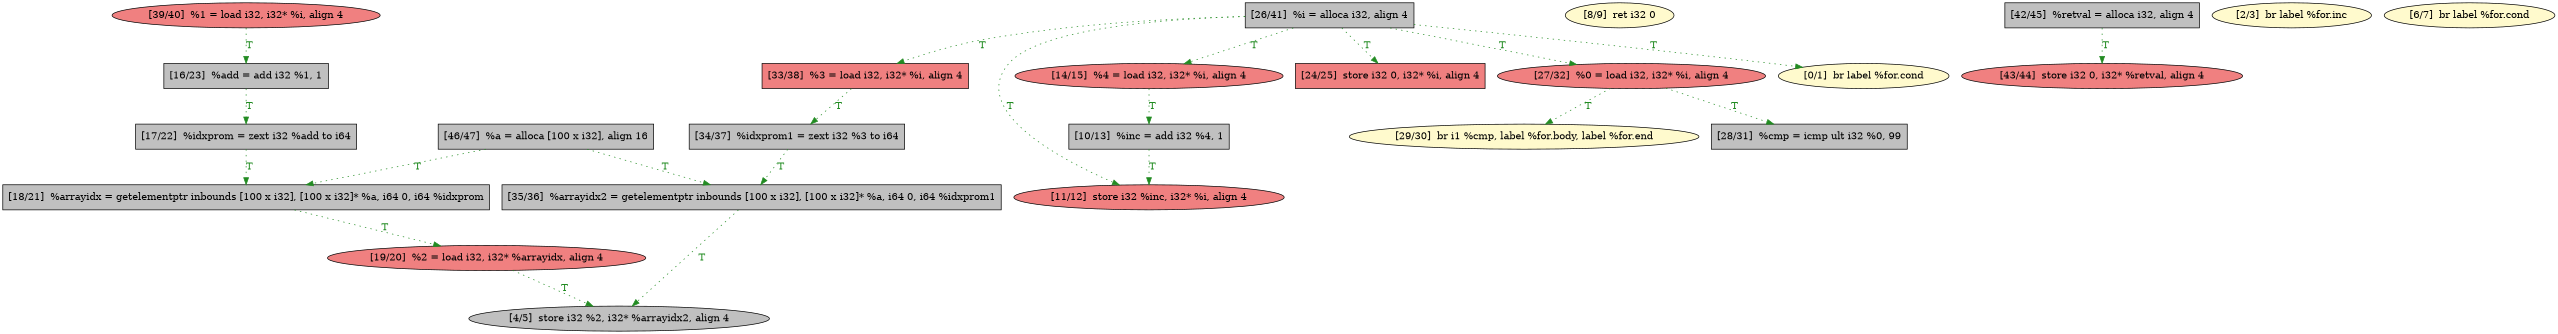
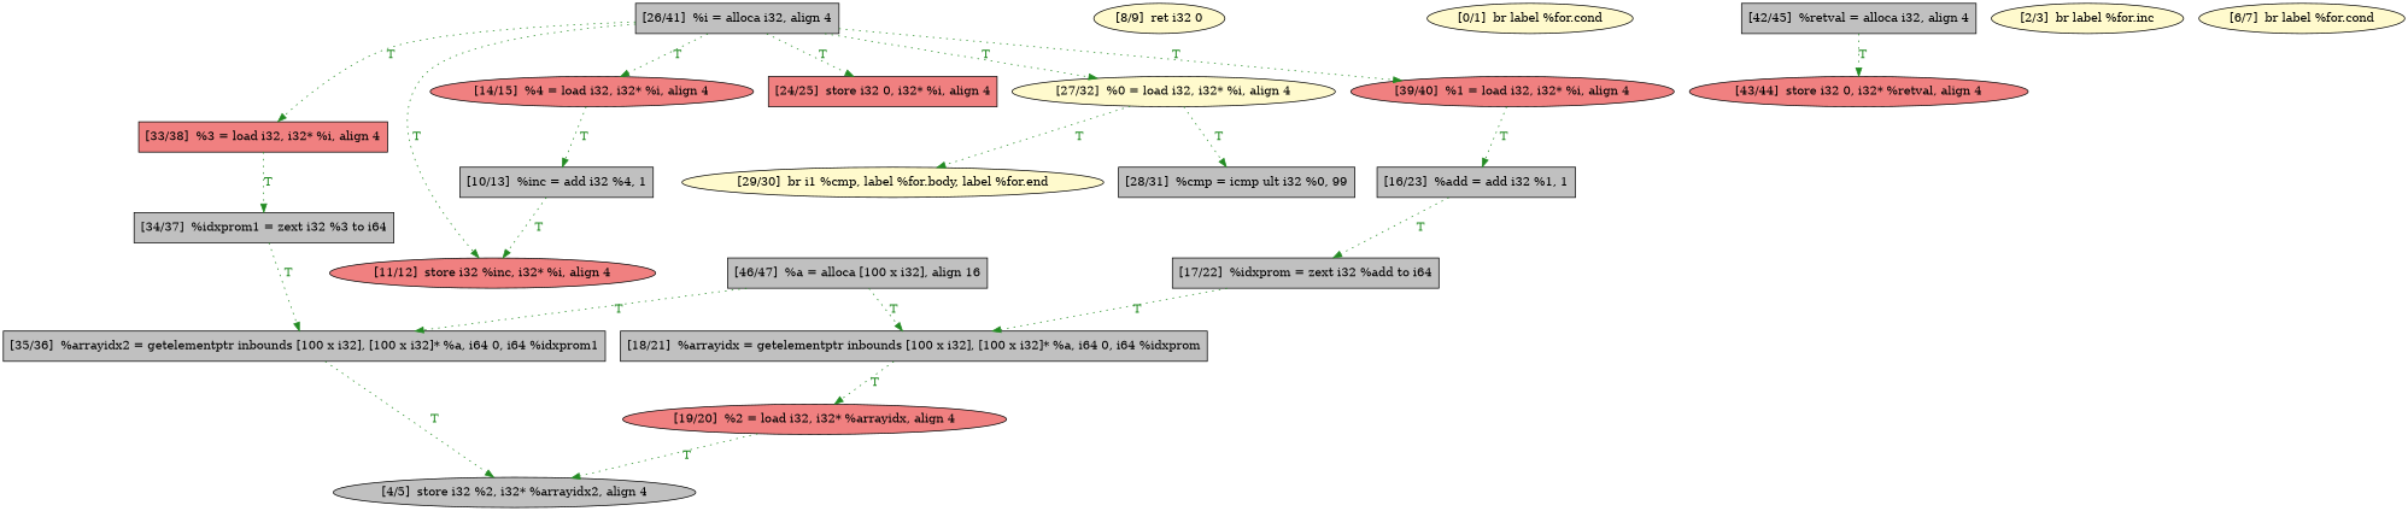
  digraph {
    node [fillcolor=grey shape=ellipse style=filled]
    edge [color=forestgreen fontcolor=forestgreen style=dotted]
    n1 [label="[34/37]  %idxprom1 = zext i32 %3 to i64" shape=rectangle]
    n2 [label="[35/36]  %arrayidx2 = getelementptr inbounds [100 x i32], [100 x i32]* %a, i64 0, i64 %idxprom1" shape=rectangle]
    n3 [label="[4/5]  store i32 %2, i32* %arrayidx2, align 4"]
    n4 [fillcolor=lightcoral label="[33/38]  %3 = load i32, i32* %i, align 4" shape=box]
    n5 [fillcolor=lemonchiffon label="[29/30]  br i1 %cmp, label %for.body, label %for.end"]
    n6 [fillcolor=lightcoral label="[11/12]  store i32 %inc, i32* %i, align 4"]
    n7 [label="[17/22]  %idxprom = zext i32 %add to i64" shape=rectangle]
    n8 [label="[18/21]  %arrayidx = getelementptr inbounds [100 x i32], [100 x i32]* %a, i64 0, i64 %idxprom" shape=rectangle]
    n9 [fillcolor=lightcoral label="[19/20]  %2 = load i32, i32* %arrayidx, align 4"]
    n10 [label="[10/13]  %inc = add i32 %4, 1" shape=rectangle]
    n11 [label="[26/41]  %i = alloca i32, align 4" shape=rectangle]
    n12 [fillcolor=lightcoral label="[14/15]  %4 = load i32, i32* %i, align 4"]
    n13 [fillcolor=lightcoral label="[24/25]  store i32 0, i32* %i, align 4" shape=box]
-   n14 [fillcolor=lightcoral label="[27/32]  %0 = load i32, i32* %i, align 4"]
+   n14 [fillcolor=lemonchiffon label="[27/32]  %0 = load i32, i32* %i, align 4"]
    n15 [fillcolor=lightcoral label="[39/40]  %1 = load i32, i32* %i, align 4"]
    n16 [label="[28/31]  %cmp = icmp ult i32 %0, 99" shape=rectangle]
    n17 [label="[16/23]  %add = add i32 %1, 1" shape=rectangle]
    n18 [fillcolor=lemonchiffon label="[8/9]  ret i32 0"]
    n19 [fillcolor=lemonchiffon label="[0/1]  br label %for.cond"]
    n20 [fillcolor=lightcoral label="[43/44]  store i32 0, i32* %retval, align 4"]
    n21 [fillcolor=lemonchiffon label="[2/3]  br label %for.inc"]
    n22 [fillcolor=lemonchiffon label="[6/7]  br label %for.cond"]
    n23 [label="[46/47]  %a = alloca [100 x i32], align 16" shape=rectangle]
    n24 [label="[42/45]  %retval = alloca i32, align 4" shape=rectangle]
    n1 -> n2 [label=T]
    n2 -> n3 [label=T]
    n4 -> n1 [label=T]
    n7 -> n8 [label=T]
    n8 -> n9 [label=T]
    n9 -> n3 [label=T]
    n10 -> n6 [label=T]
    n11 -> n4 [label=T]
    n11 -> n6 [label=T]
    n11 -> n12 [label=T]
    n11 -> n13 [label=T]
    n11 -> n14 [label=T]
-   n11 -> n19 [label=T]
+   n11 -> n15 [label=T]
    n12 -> n10 [label=T]
    n14 -> n5 [label=T]
    n14 -> n16 [label=T]
    n15 -> n17 [label=T]
    n17 -> n7 [label=T]
    n23 -> n2 [label=T]
    n23 -> n8 [label=T]
    n24 -> n20 [label=T]
  }
